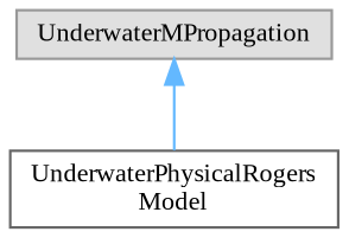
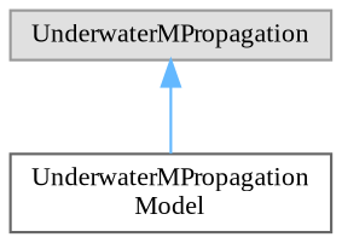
  digraph {
    rankdir=TB
    fontname="Liberation Serif"
    node [fontname="Liberation Serif" fontsize=10 shape=box style=filled]
    n1 [color=grey60 fillcolor="#E0E0E0" height=0.2 label=UnderwaterMPropagation width=0.4]
-   n2 [color=grey40 fillcolor=white height=0.2 label="UnderwaterPhysicalRogers\lModel" width=0.4]
+   n2 [color=grey40 fillcolor=white height=0.2 label="UnderwaterMPropagation\lModel" width=0.4]
    n1 -> n2 [color=steelblue1 dir=back fontname="Liberation Serif" fontsize=10 labelfontname=Helvetica labelfontsize=10 style=solid]
  }
